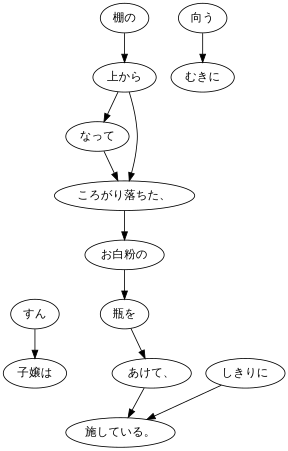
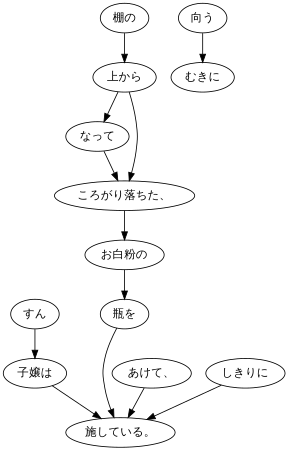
  digraph {
    fontname="PT Serif"
    node [fontname="PT Serif"]
    edge [fontname="PT Serif"]
    n1 [label="すん"]
    n2 [label="子嬢は"]
    n3 [label="施している。"]
    n4 [label="向う"]
    n5 [label="むきに"]
    n6 [label="なって"]
    n7 [label="ころがり落ちた、"]
    n8 [label="お白粉の"]
    n9 [label="棚の"]
    n10 [label="上から"]
    n11 [label="瓶を"]
    n12 [label="あけて、"]
    n13 [label="しきりに"]
    n1 -> n2
+   n2 -> n3
    n4 -> n5
    n6 -> n7
    n7 -> n8
    n8 -> n11
    n9 -> n10
    n10 -> n6
    n10 -> n7
-   n11 -> n12
+   n11 -> n3
    n12 -> n3
    n13 -> n3
  }
